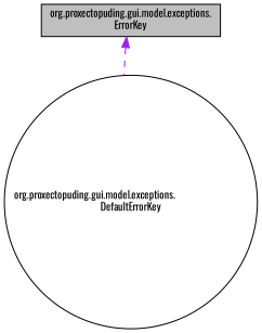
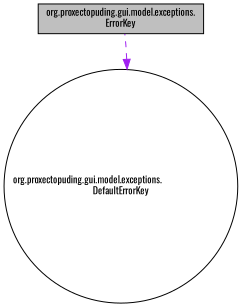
  digraph {
    fontname=Oswald
    node [color=black fontname=Oswald fontsize=10 style=filled]
    n1 [fillcolor=grey75 fontcolor=black height=0.2 label="org.proxectopuding.gui.model.exceptions.\lErrorKey" shape=box width=0.4]
    n2 [fillcolor=white height=0.2 label="org.proxectopuding.gui.model.exceptions.\lDefaultErrorKey" shape=circle width=0.4]
-   n1 -> n2 [color=purple dir=back fontname=Oswald fontsize=10 labelfontname=Helvetica labelfontsize=10 style=dashed]
+   n2 -> n1 [color=purple dir=back fontname=Oswald fontsize=10 labelfontname=Helvetica labelfontsize=10 style=dashed]
  }
